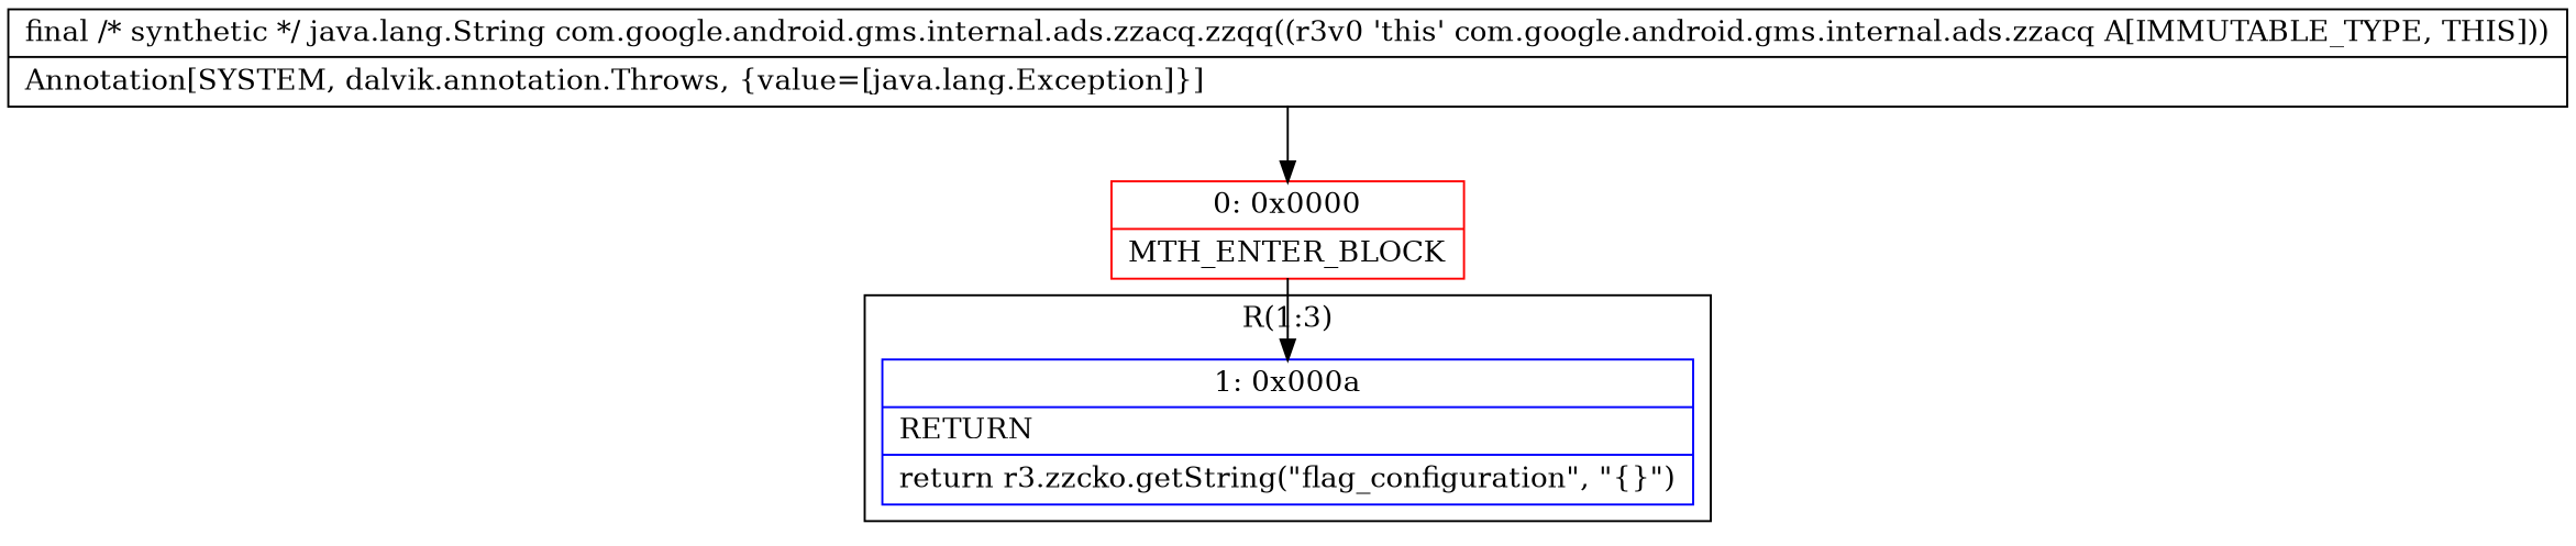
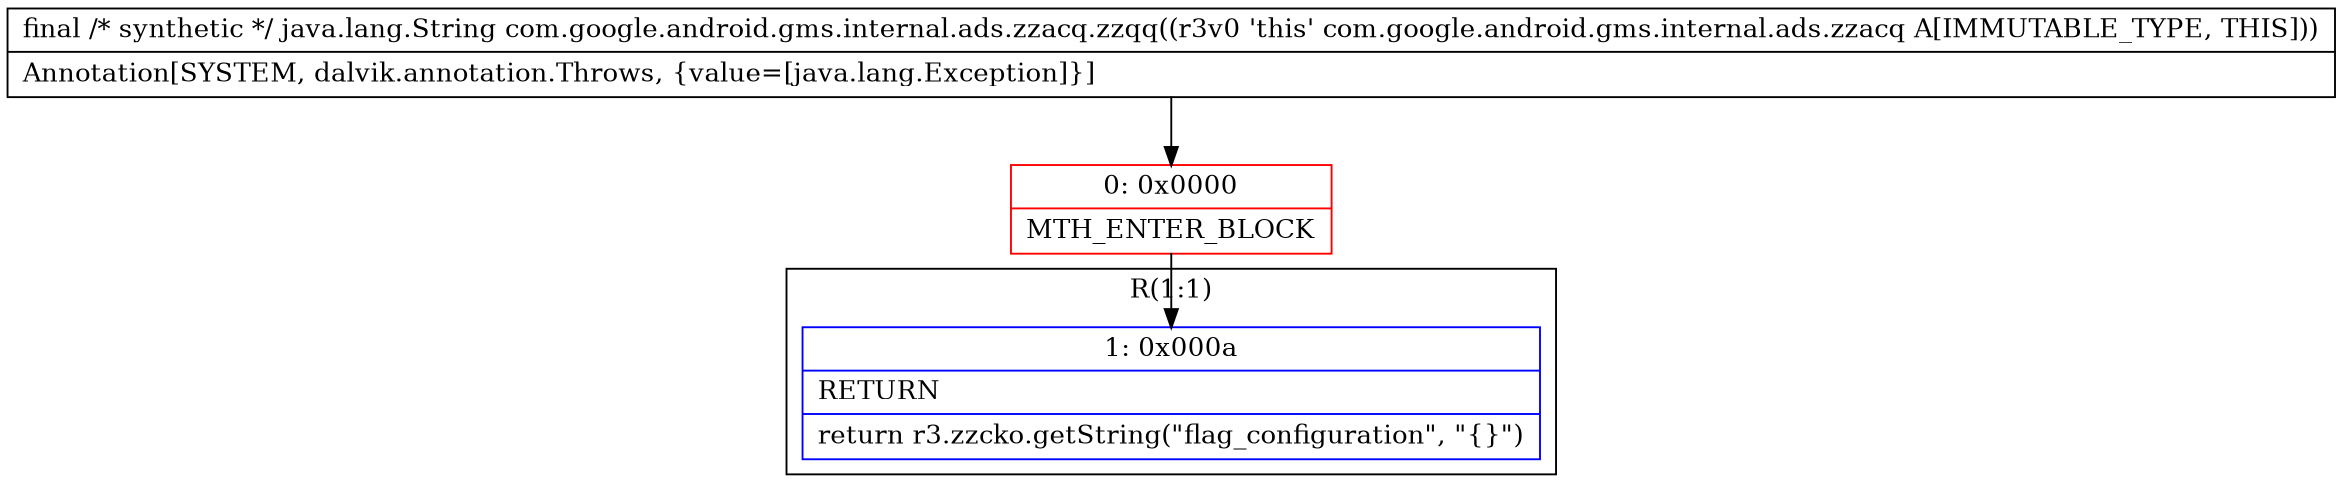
  digraph {
    node [shape=record]
    n1 [color=blue label="{1\:\ 0x000a|RETURN\l|return r3.zzcko.getString(\"flag_configuration\", \"\{\}\")\l}"]
    n2 [color=red label="{0\:\ 0x0000|MTH_ENTER_BLOCK\l}"]
    n3 [label="{final \/* synthetic *\/ java.lang.String com.google.android.gms.internal.ads.zzacq.zzqq((r3v0 'this' com.google.android.gms.internal.ads.zzacq A[IMMUTABLE_TYPE, THIS]))  | Annotation[SYSTEM, dalvik.annotation.Throws, \{value=[java.lang.Exception]\}]\l}"]
    subgraph cluster_1 {
-     label="R(1:3)"
+     label="R(1:1)"
      n1
    }
    n2 -> n1
    n3 -> n2
  }
